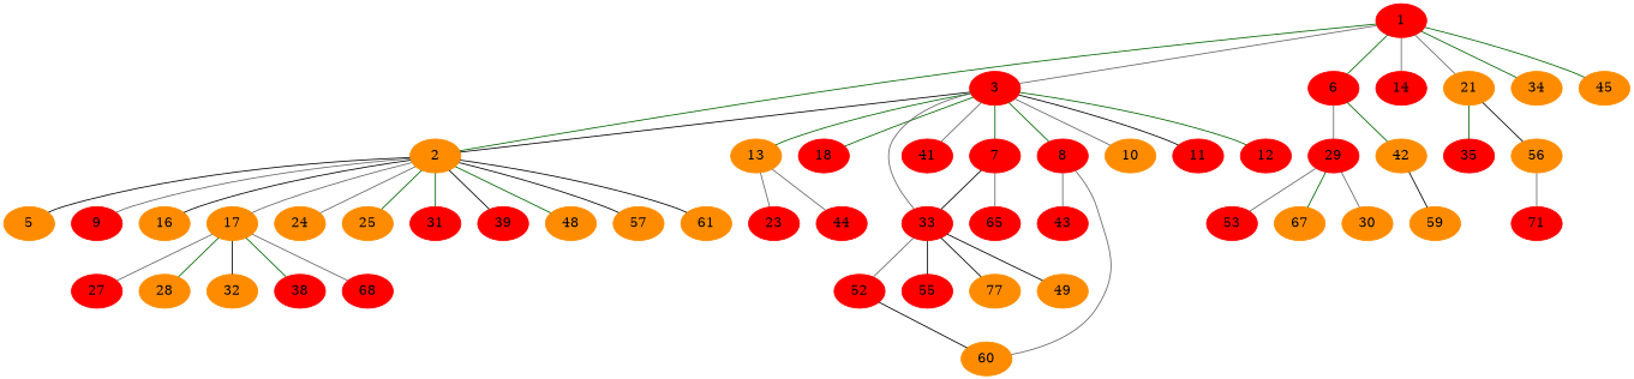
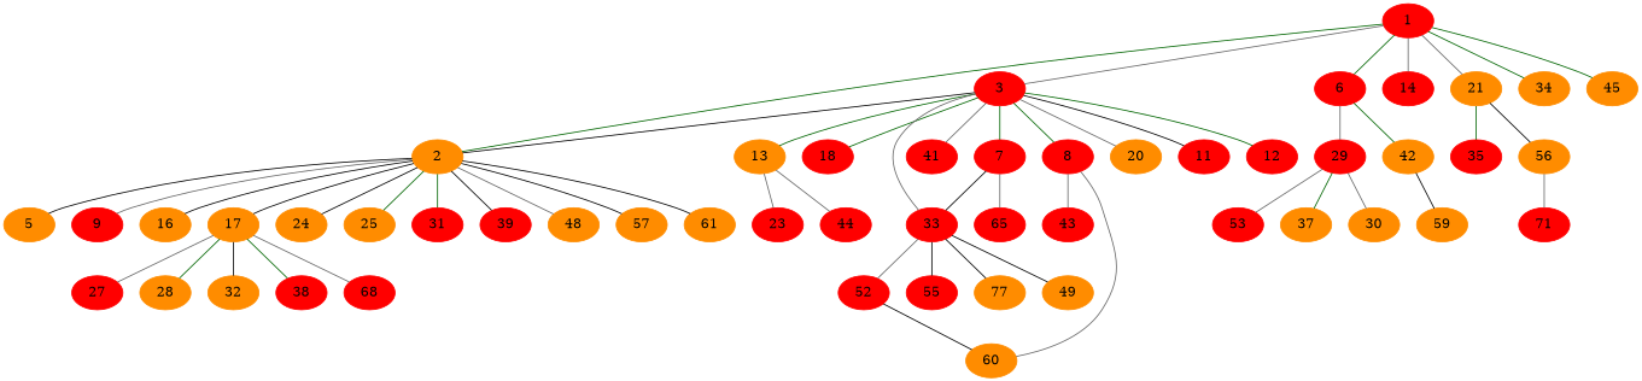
  graph {
    node [color=red style=filled]
    edge [color=gray40]
    1 [super="+2"]
    3 [super="+64"]
    n3 [color=darkorange label=2 super="+40"]
    6
    14 [super="+20"]
    21 [color=darkorange super="+62"]
    34 [color=darkorange]
    45 [color=darkorange]
    7 [super="+36"]
    8
-   10 [color=darkorange]
+   10 [color=darkorange label=20]
    11 [super="+22"]
    12 [super="+26"]
    13 [color=darkorange super="+15"]
    18
    33 [super="+46"]
    41
    5 [color=darkorange super="+50"]
    9
    16 [color=darkorange]
    17 [color=darkorange super="+19"]
    24 [color=darkorange]
    25 [color=darkorange]
    31 [super="+66"]
    39
    48 [color=darkorange]
    57 [color=darkorange]
    61 [color=darkorange]
    29 [super="+37"]
    42 [color=darkorange]
    35
    56 [color=darkorange super="+70"]
    65
    43 [super="+54"]
    60 [color=darkorange super="+69"]
    23
    44
    n38 [color=darkorange label=77]
    49 [color=darkorange]
    52
    55 [super="+63"]
    27 [super="+51"]
    28 [color=darkorange]
    32 [color=darkorange]
    38
    68
    30 [color=darkorange super="+58"]
    53
-   67 [color=darkorange]
+   67 [color=darkorange label=37]
    59 [color=darkorange]
    71
    1 -- 3
    1 -- n3 [color=darkgreen]
    1 -- 6 [color=darkgreen]
    1 -- 14
    1 -- 21
    1 -- 34 [color=darkgreen]
    1 -- 45 [color=darkgreen]
    3 -- n3 [color=black]
    3 -- 7 [color=darkgreen]
    3 -- 8 [color=darkgreen]
    3 -- 10
    3 -- 11 [color=black]
    3 -- 12 [color=darkgreen]
    3 -- 13 [color=darkgreen]
    3 -- 18 [color=darkgreen]
    3 -- 33
    3 -- 41
    n3 -- 5 [color=black]
    n3 -- 9
    n3 -- 16 [color=black]
-   n3 -- 17
-   n3 -- 24
+   n3 -- 17 [color=black]
+   n3 -- 24 [color=black]
    n3 -- 25 [color=darkgreen]
    n3 -- 31 [color=darkgreen]
    n3 -- 39 [color=black]
-   n3 -- 48 [color=darkgreen]
+   n3 -- 48
    n3 -- 57 [color=black]
    n3 -- 61 [color=black]
    6 -- 29
    6 -- 42 [color=darkgreen]
    21 -- 35 [color=darkgreen]
    21 -- 56 [color=black]
    7 -- 33 [color=black]
    7 -- 65
    8 -- 43
    8 -- 60
    13 -- 23
    13 -- 44
    33 -- n38 [color=black]
    33 -- 49 [color=black]
    33 -- 52
    33 -- 55 [color=black]
    17 -- 27
    17 -- 28 [color=darkgreen]
    17 -- 32 [color=black]
    17 -- 38 [color=darkgreen]
    17 -- 68
    29 -- 30
    29 -- 53
    29 -- 67 [color=darkgreen]
    42 -- 59 [color=black]
    56 -- 71
    52 -- 60 [color=black]
  }
